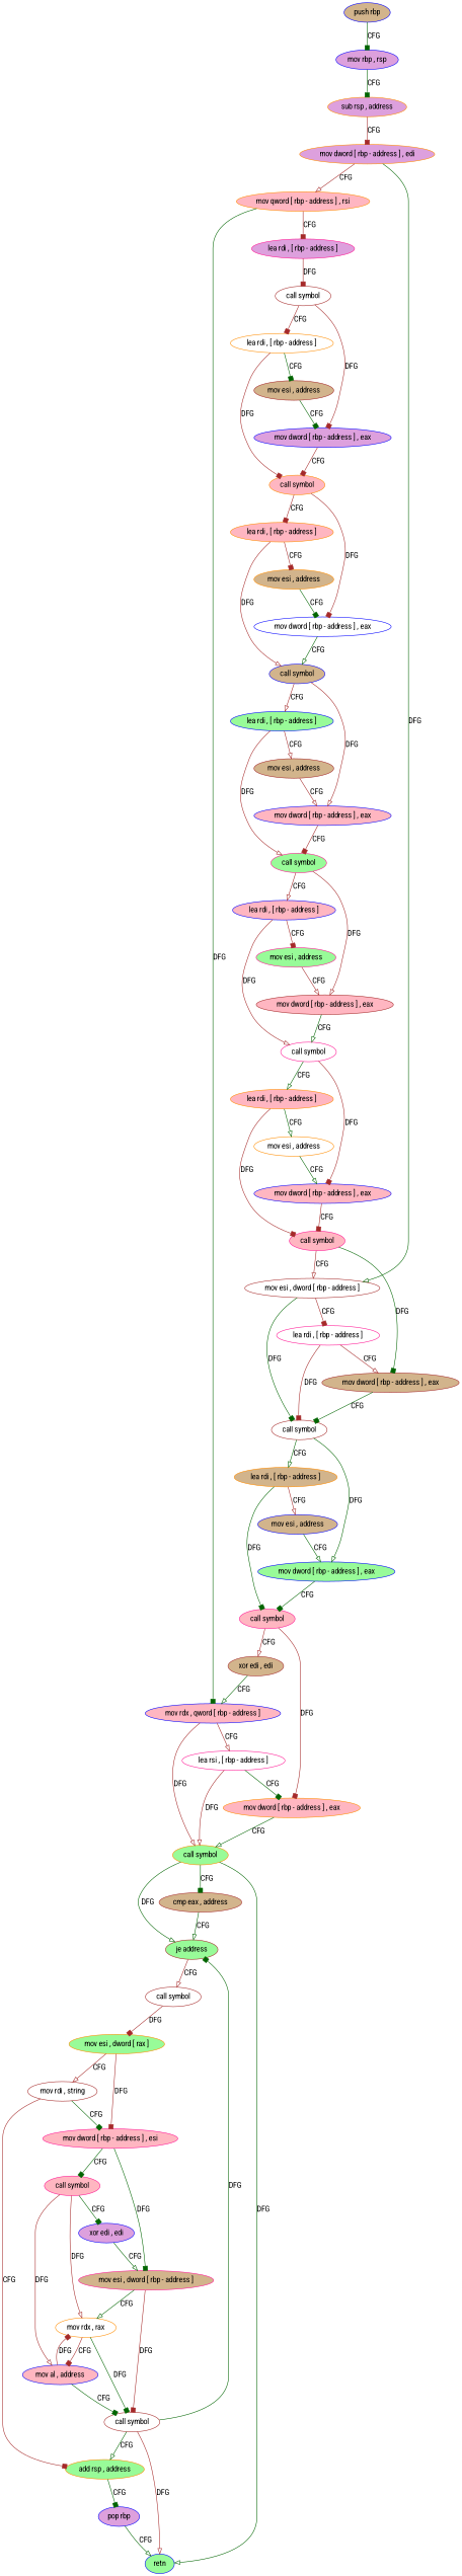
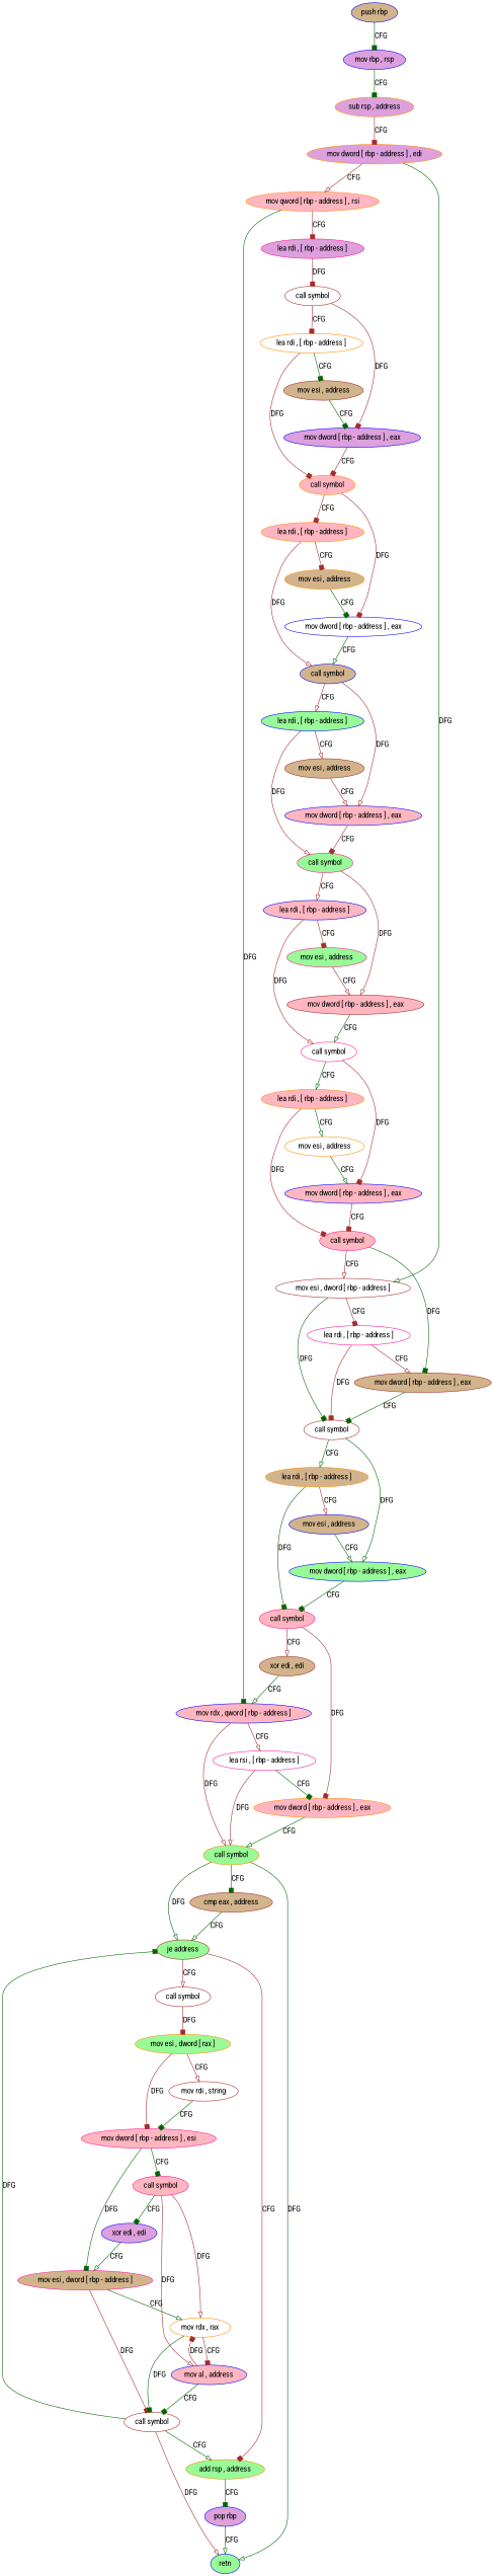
  digraph {
    fontname="Roboto Condensed"
    node [color=blue fillcolor=lightpink fontname="Roboto Condensed" style=filled]
    edge [arrowhead=box color=brown fontname="Roboto Condensed"]
    n1 [fillcolor=tan label="push rbp"]
    n2 [fillcolor=plum label="mov rbp , rsp"]
    n3 [color=darkorange fillcolor=plum label="sub rsp , address"]
    n4 [color=darkorange fillcolor=plum label="mov dword [ rbp - address ] , edi"]
    n5 [color=darkorange label="mov qword [ rbp - address ] , rsi"]
    n6 [color=brown fillcolor=white label="mov esi , dword [ rbp - address ]"]
    n7 [color=deeppink fillcolor=plum label="lea rdi , [ rbp - address ]"]
    n8 [label="mov rdx , qword [ rbp - address ]"]
    n9 [color=deeppink fillcolor=white label="lea rdi , [ rbp - address ]"]
    n10 [color=brown fillcolor=white label="call symbol"]
    n11 [color=brown fillcolor=white label="call symbol"]
    n12 [color=deeppink fillcolor=white label="lea rsi , [ rbp - address ]"]
    n13 [color=darkorange fillcolor=palegreen label="call symbol"]
    n14 [color=darkorange fillcolor=white label="lea rdi , [ rbp - address ]"]
    n15 [fillcolor=plum label="mov dword [ rbp - address ] , eax"]
    n16 [color=brown fillcolor=tan label="mov esi , address"]
    n17 [color=darkorange label="call symbol"]
    n18 [color=darkorange label="lea rdi , [ rbp - address ]"]
    n19 [fillcolor=white label="mov dword [ rbp - address ] , eax"]
    n20 [color=darkorange fillcolor=tan label="mov esi , address"]
    n21 [fillcolor=tan label="call symbol"]
    n22 [fillcolor=palegreen label="lea rdi , [ rbp - address ]"]
    n23 [label="mov dword [ rbp - address ] , eax"]
    n24 [color=brown fillcolor=tan label="mov esi , address"]
    n25 [color=deeppink fillcolor=palegreen label="call symbol"]
    n26 [label="lea rdi , [ rbp - address ]"]
    n27 [color=brown label="mov dword [ rbp - address ] , eax"]
    n28 [color=deeppink fillcolor=palegreen label="mov esi , address"]
    n29 [color=deeppink fillcolor=white label="call symbol"]
    n30 [color=darkorange label="lea rdi , [ rbp - address ]"]
    n31 [label="mov dword [ rbp - address ] , eax"]
    n32 [color=darkorange fillcolor=white label="mov esi , address"]
    n33 [color=deeppink label="call symbol"]
    n34 [color=brown fillcolor=tan label="mov dword [ rbp - address ] , eax"]
    n35 [color=darkorange fillcolor=tan label="lea rdi , [ rbp - address ]"]
    n36 [fillcolor=palegreen label="mov dword [ rbp - address ] , eax"]
    n37 [fillcolor=tan label="mov esi , address"]
    n38 [color=deeppink label="call symbol"]
    n39 [color=brown fillcolor=tan label="xor edi , edi"]
    n40 [color=darkorange label="mov dword [ rbp - address ] , eax"]
    n41 [color=brown fillcolor=tan label="cmp eax , address"]
    n42 [color=brown fillcolor=palegreen label="je address"]
    n43 [fillcolor=palegreen label=retn]
    n44 [color=darkorange fillcolor=palegreen label="add rsp , address"]
    n45 [color=brown fillcolor=white label="call symbol"]
    n46 [fillcolor=plum label="pop rbp"]
    n47 [color=darkorange fillcolor=palegreen label="mov esi , dword [ rax ]"]
    n48 [color=brown fillcolor=white label="mov rdi , string"]
    n49 [color=deeppink label="mov dword [ rbp - address ] , esi"]
    n50 [color=deeppink label="call symbol"]
    n51 [color=deeppink fillcolor=tan label="mov esi , dword [ rbp - address ]"]
    n52 [fillcolor=plum label="xor edi , edi"]
    n53 [color=darkorange fillcolor=white label="mov rdx , rax"]
    n54 [label="mov al , address"]
    n55 [color=brown fillcolor=white label="call symbol"]
    n1 -> n2 [color=darkgreen label=CFG]
    n2 -> n3 [color=darkgreen label=CFG]
    n3 -> n4 [label=CFG]
    n4 -> n5 [arrowhead=onormal label=CFG]
    n4 -> n6 [arrowhead=onormal color=darkgreen label=DFG]
    n5 -> n7 [label=CFG]
    n5 -> n8 [color=darkgreen label=DFG]
    n6 -> n9 [label=CFG]
    n6 -> n10 [color=darkgreen label=DFG]
    n7 -> n11 [label=DFG]
    n8 -> n12 [arrowhead=onormal label=CFG]
    n8 -> n13 [arrowhead=onormal label=DFG]
    n9 -> n10 [label=DFG]
    n9 -> n34 [arrowhead=onormal label=CFG]
    n10 -> n35 [arrowhead=onormal color=darkgreen label=CFG]
    n10 -> n36 [arrowhead=onormal color=darkgreen label=DFG]
    n11 -> n14 [label=CFG]
    n11 -> n15 [label=DFG]
    n12 -> n13 [arrowhead=onormal label=DFG]
    n12 -> n40 [color=darkgreen label=CFG]
    n13 -> n41 [color=darkgreen label=CFG]
    n13 -> n42 [arrowhead=onormal color=darkgreen label=DFG]
    n13 -> n43 [arrowhead=onormal color=darkgreen label=DFG]
    n14 -> n16 [color=darkgreen label=CFG]
    n14 -> n17 [label=DFG]
    n15 -> n17 [label=CFG]
    n16 -> n15 [color=darkgreen label=CFG]
    n17 -> n18 [label=CFG]
    n17 -> n19 [label=DFG]
    n18 -> n20 [label=CFG]
    n18 -> n21 [arrowhead=onormal label=DFG]
    n19 -> n21 [arrowhead=onormal color=darkgreen label=CFG]
    n20 -> n19 [color=darkgreen label=CFG]
    n21 -> n22 [arrowhead=onormal label=CFG]
    n21 -> n23 [arrowhead=onormal label=DFG]
    n22 -> n24 [arrowhead=onormal label=CFG]
    n22 -> n25 [arrowhead=onormal label=DFG]
    n23 -> n25 [label=CFG]
    n24 -> n23 [arrowhead=onormal label=CFG]
    n25 -> n26 [arrowhead=onormal label=CFG]
    n25 -> n27 [arrowhead=onormal label=DFG]
    n26 -> n28 [label=CFG]
    n26 -> n29 [arrowhead=onormal label=DFG]
    n27 -> n29 [arrowhead=onormal color=darkgreen label=CFG]
    n28 -> n27 [arrowhead=onormal label=CFG]
    n29 -> n30 [arrowhead=onormal color=darkgreen label=CFG]
    n29 -> n31 [label=DFG]
    n30 -> n32 [arrowhead=onormal color=darkgreen label=CFG]
    n30 -> n33 [label=DFG]
    n31 -> n33 [label=CFG]
    n32 -> n31 [arrowhead=onormal color=darkgreen label=CFG]
    n33 -> n6 [arrowhead=onormal label=CFG]
    n33 -> n34 [color=darkgreen label=DFG]
    n34 -> n10 [color=darkgreen label=CFG]
    n35 -> n37 [arrowhead=onormal label=CFG]
    n35 -> n38 [color=darkgreen label=DFG]
    n36 -> n38 [color=darkgreen label=CFG]
    n37 -> n36 [arrowhead=onormal color=darkgreen label=CFG]
    n38 -> n39 [arrowhead=onormal label=CFG]
    n38 -> n40 [label=DFG]
    n39 -> n8 [arrowhead=onormal color=darkgreen label=CFG]
    n40 -> n13 [arrowhead=onormal color=darkgreen label=CFG]
    n41 -> n42 [arrowhead=onormal color=darkgreen label=CFG]
-   n48 -> n44 [label=CFG]
+   n42 -> n44 [label=CFG]
    n42 -> n45 [arrowhead=onormal label=CFG]
    n44 -> n46 [color=darkgreen label=CFG]
    n45 -> n47 [label=DFG]
    n46 -> n43 [arrowhead=onormal color=darkgreen label=CFG]
    n47 -> n48 [arrowhead=onormal label=CFG]
    n47 -> n49 [label=DFG]
    n48 -> n49 [color=darkgreen label=CFG]
    n49 -> n50 [color=darkgreen label=CFG]
    n49 -> n51 [color=darkgreen label=DFG]
    n50 -> n52 [color=darkgreen label=CFG]
    n50 -> n53 [arrowhead=onormal label=DFG]
    n50 -> n54 [arrowhead=onormal label=DFG]
    n51 -> n53 [arrowhead=onormal color=darkgreen label=CFG]
    n51 -> n55 [label=DFG]
    n52 -> n51 [arrowhead=onormal color=darkgreen label=CFG]
    n53 -> n54 [label=CFG]
    n53 -> n55 [color=darkgreen label=DFG]
    n54 -> n53 [label=DFG]
    n54 -> n55 [color=darkgreen label=CFG]
    n55 -> n42 [color=darkgreen label=DFG]
    n55 -> n43 [arrowhead=onormal label=DFG]
    n55 -> n44 [arrowhead=onormal color=darkgreen label=CFG]
  }
